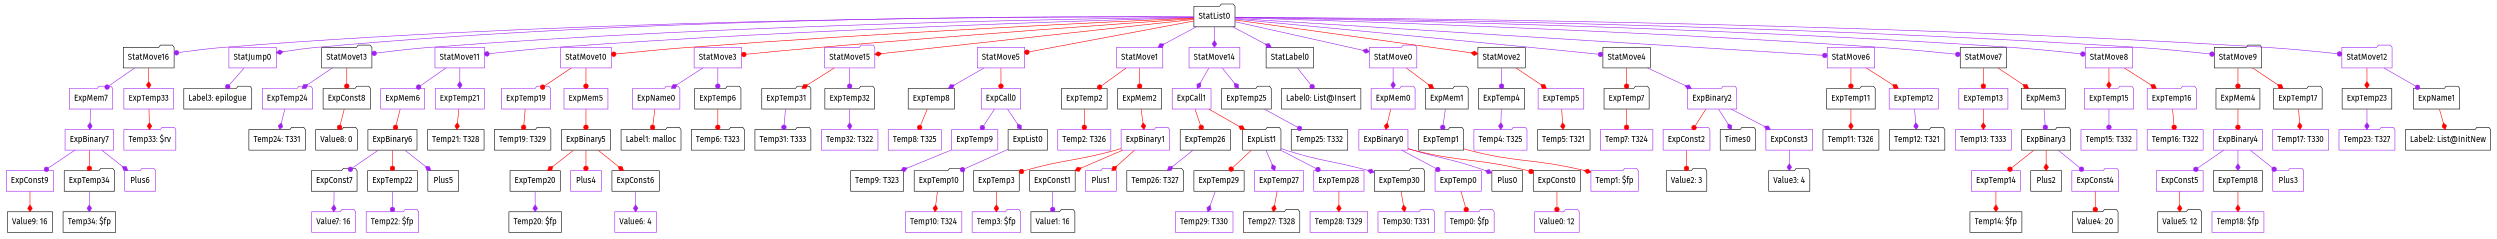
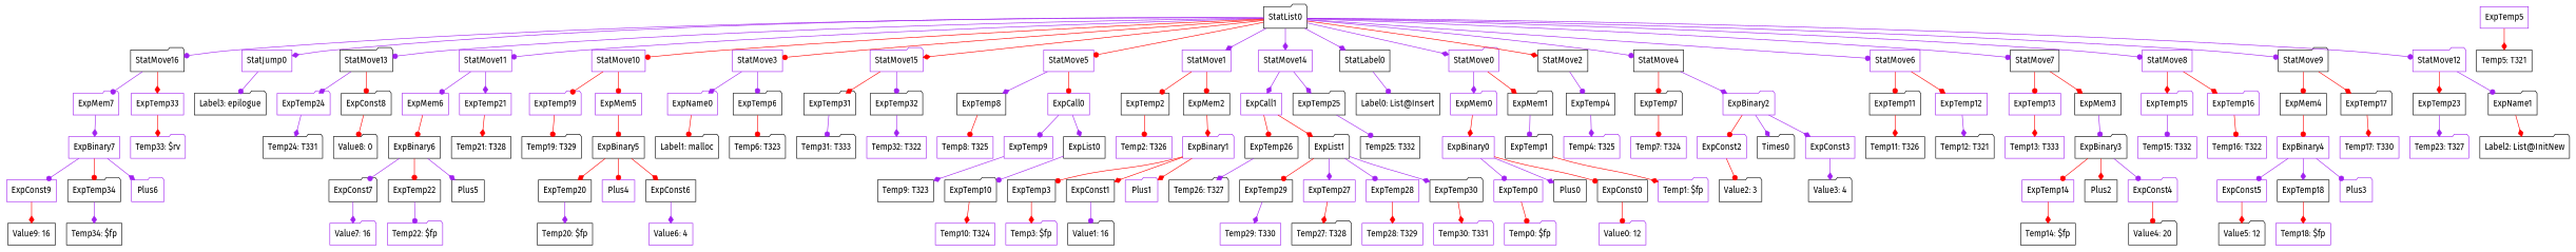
  digraph {
    fontname="Fira Sans"
    ordering=out
    node [color=black fontname="Fira Sans" shape=box]
    edge [arrowhead=diamond color=red fontname="Fira Sans"]
    ExpMem7 [color=purple shape=folder]
    ExpBinary7 [color=purple]
    ExpConst9 [color=purple]
    ExpTemp34 [shape=folder]
    Plus6 [color=purple shape=folder]
    "Value9: 16"
    "Temp34: $fp"
    StatMove16 [shape=folder]
    ExpTemp33 [color=purple]
    "Temp33: $rv" [color=purple shape=folder]
    "Temp29: T330" [color=purple]
    ExpTemp29
    ExpTemp27 [color=purple]
    "Temp27: T328" [shape=folder]
    StatJump0 [color=purple]
    "Label3: epilogue" [shape=folder]
    ExpCall1 [color=purple]
    ExpTemp26
    ExpList1 [shape=folder]
    "Temp26: T327" [shape=folder]
    ExpTemp28 [color=purple]
    ExpTemp30 [shape=folder]
    "Temp28: T329" [color=purple]
    "Temp30: T331" [color=purple shape=folder]
    ExpTemp25 [shape=folder]
    "Temp25: T332"
    StatMove13 [shape=folder]
    ExpTemp24 [color=purple shape=folder]
    ExpConst8 [shape=folder]
    "Temp24: T331" [shape=folder]
    "Value8: 0" [shape=folder]
    ExpMem6 [color=purple]
    ExpBinary6
    ExpConst7 [shape=folder]
    ExpTemp22
    Plus5
    "Value7: 16" [color=purple shape=folder]
    "Temp22: $fp" [color=purple shape=folder]
    StatMove11 [color=purple]
    ExpTemp21 [color=purple]
    "Temp21: T328"
    ExpBinary5
    ExpTemp20
    Plus4 [color=purple]
    ExpConst6
    "Temp20: $fp"
    "Value6: 4" [color=purple]
    StatMove10 [color=purple]
    ExpTemp19 [color=purple shape=folder]
    ExpMem5 [color=purple]
    "Temp19: T329" [shape=folder]
    ExpBinary4 [color=purple]
    ExpMem4
    ExpConst5 [color=purple]
    ExpTemp18
    Plus3 [color=purple shape=folder]
    "Value5: 12" [shape=folder]
    "Temp18: $fp" [color=purple]
    "Temp4: T325" [color=purple shape=folder]
    ExpTemp4
    ExpName0 [color=purple shape=folder]
    "Label1: malloc" [shape=folder]
    StatMove3 [color=purple]
    ExpTemp6 [shape=folder]
    "Temp6: T323" [shape=folder]
    StatMove15 [color=purple shape=folder]
    ExpTemp31 [shape=folder]
    ExpTemp32 [shape=folder]
    "Temp31: T333" [shape=folder]
    "Temp32: T322" [color=purple]
    ExpTemp11 [shape=folder]
    "Temp11: T326"
    ExpTemp5 [color=purple]
    "Temp5: T321"
    ExpTemp1 [shape=folder]
    "Temp1: $fp" [color=purple shape=folder]
    ExpTemp14 [color=purple]
    "Temp14: $fp"
    "Temp3: $fp" [color=purple shape=folder]
    ExpTemp3
    "Value1: 16" [shape=folder]
    ExpConst1
    StatMove5 [color=purple]
    ExpTemp8
    ExpCall0 [color=purple]
    "Temp8: T325" [color=purple]
    ExpTemp9 [color=purple]
    ExpList0
    "Temp9: T323"
    ExpTemp10 [shape=folder]
    StatMove1 [color=purple]
    ExpTemp2
    ExpMem2
    "Temp2: T326" [color=purple]
    ExpBinary1 [color=purple shape=folder]
    Plus1 [color=purple shape=folder]
    "Temp23: T327" [color=purple shape=folder]
    ExpTemp23
    ExpBinary0 [color=purple]
    ExpTemp0 [color=purple]
    Plus0
    ExpConst0
    "Temp0: $fp" [color=purple shape=folder]
    "Value0: 12" [color=purple shape=folder]
    ExpTemp12 [color=purple]
    "Temp12: T321" [shape=folder]
    StatMove14 [color=purple]
    "Temp10: T324" [color=purple]
    ExpTemp17 [shape=folder]
    "Temp17: T330" [color=purple]
    ExpTemp7 [shape=folder]
    "Temp7: T324" [color=purple]
    StatList0 [shape=folder]
    StatLabel0
    StatMove0 [color=purple shape=folder]
    StatMove2
    StatMove4
    StatMove6 [color=purple]
    StatMove7
    StatMove8 [color=purple]
    StatMove9 [shape=folder]
    StatMove12 [color=purple shape=folder]
    "Label0: List@Insert"
    ExpMem0 [color=purple shape=folder]
    ExpMem1 [shape=folder]
    ExpBinary2 [color=purple shape=folder]
    ExpTemp13 [color=purple]
    ExpMem3
    ExpTemp15 [color=purple shape=folder]
    ExpTemp16 [color=purple shape=folder]
    ExpName1 [shape=folder]
    ExpConst2 [color=purple shape=folder]
    Times0 [shape=folder]
    ExpConst3 [color=purple]
    "Temp13: T333" [color=purple]
    ExpBinary3 [shape=folder]
    "Temp15: T332" [color=purple]
    "Temp16: T322" [color=purple]
    "Label2: List@InitNew" [shape=folder]
    "Value2: 3" [shape=folder]
    "Value3: 4" [shape=folder]
    Plus2
    ExpConst4 [color=purple shape=folder]
    "Value4: 20" [shape=folder]
    ExpMem7 -> ExpBinary7 [color=purple]
    ExpBinary7 -> ExpConst9 [arrowhead=dot color=purple]
    ExpBinary7 -> ExpTemp34 [arrowhead=dot]
    ExpBinary7 -> Plus6 [color=purple]
    ExpConst9 -> "Value9: 16"
    ExpTemp34 -> "Temp34: $fp" [color=purple]
    StatMove16 -> ExpMem7 [arrowhead=dot color=purple]
    StatMove16 -> ExpTemp33
    ExpTemp33 -> "Temp33: $rv"
    ExpTemp29 -> "Temp29: T330" [color=purple]
    ExpTemp27 -> "Temp27: T328"
    StatJump0 -> "Label3: epilogue" [arrowhead=dot color=purple]
    ExpCall1 -> ExpTemp26 [arrowhead=dot]
    ExpCall1 -> ExpList1
    ExpTemp26 -> "Temp26: T327" [color=purple]
    ExpList1 -> ExpTemp29 [arrowhead=dot]
    ExpList1 -> ExpTemp27 [color=purple]
    ExpList1 -> ExpTemp28 [arrowhead=dot color=purple]
    ExpList1 -> ExpTemp30 [color=purple]
    ExpTemp28 -> "Temp28: T329"
    ExpTemp30 -> "Temp30: T331"
    ExpTemp25 -> "Temp25: T332" [arrowhead=dot color=purple]
    StatMove13 -> ExpTemp24 [color=purple]
    StatMove13 -> ExpConst8 [arrowhead=dot]
    ExpTemp24 -> "Temp24: T331" [color=purple]
    ExpConst8 -> "Value8: 0" [arrowhead=dot]
    ExpMem6 -> ExpBinary6 [arrowhead=dot]
    ExpBinary6 -> ExpConst7 [arrowhead=dot color=purple]
    ExpBinary6 -> ExpTemp22 [arrowhead=dot]
    ExpBinary6 -> Plus5 [color=purple]
    ExpConst7 -> "Value7: 16" [color=purple]
    ExpTemp22 -> "Temp22: $fp" [arrowhead=dot color=purple]
    StatMove11 -> ExpMem6 [arrowhead=dot color=purple]
    StatMove11 -> ExpTemp21 [color=purple]
    ExpTemp21 -> "Temp21: T328"
    ExpBinary5 -> ExpTemp20
    ExpBinary5 -> Plus4 [arrowhead=dot]
    ExpBinary5 -> ExpConst6
    ExpTemp20 -> "Temp20: $fp" [color=purple]
    ExpConst6 -> "Value6: 4" [color=purple]
    StatMove10 -> ExpTemp19 [arrowhead=dot]
    StatMove10 -> ExpMem5 [arrowhead=dot]
    ExpTemp19 -> "Temp19: T329" [arrowhead=dot]
    ExpMem5 -> ExpBinary5 [arrowhead=dot]
    ExpBinary4 -> ExpConst5 [arrowhead=dot color=purple]
    ExpBinary4 -> ExpTemp18 [color=purple]
    ExpBinary4 -> Plus3 [arrowhead=dot color=purple]
    ExpMem4 -> ExpBinary4 [arrowhead=dot]
    ExpConst5 -> "Value5: 12"
    ExpTemp18 -> "Temp18: $fp"
    ExpTemp4 -> "Temp4: T325" [color=purple]
    ExpName0 -> "Label1: malloc" [arrowhead=dot]
    StatMove3 -> ExpName0 [color=purple]
    StatMove3 -> ExpTemp6 [arrowhead=dot color=purple]
    ExpTemp6 -> "Temp6: T323" [arrowhead=dot]
    StatMove15 -> ExpTemp31
    StatMove15 -> ExpTemp32 [arrowhead=dot color=purple]
    ExpTemp31 -> "Temp31: T333" [arrowhead=dot color=purple]
    ExpTemp32 -> "Temp32: T322" [color=purple]
    ExpTemp11 -> "Temp11: T326"
    ExpTemp5 -> "Temp5: T321"
    ExpTemp1 -> "Temp1: $fp"
    ExpTemp14 -> "Temp14: $fp"
    ExpTemp3 -> "Temp3: $fp"
    ExpConst1 -> "Value1: 16" [arrowhead=dot color=purple]
    StatMove5 -> ExpTemp8 [color=purple]
    StatMove5 -> ExpCall0 [arrowhead=dot]
    ExpTemp8 -> "Temp8: T325" [arrowhead=dot]
    ExpCall0 -> ExpTemp9 [arrowhead=dot color=purple]
    ExpCall0 -> ExpList0 [color=purple]
    ExpTemp9 -> "Temp9: T323" [color=purple]
    ExpList0 -> ExpTemp10 [arrowhead=dot color=purple]
    ExpTemp10 -> "Temp10: T324"
    StatMove1 -> ExpTemp2 [arrowhead=dot]
    StatMove1 -> ExpMem2 [arrowhead=dot]
    ExpTemp2 -> "Temp2: T326" [arrowhead=dot]
    ExpMem2 -> ExpBinary1
    ExpBinary1 -> ExpTemp3 [arrowhead=dot]
    ExpBinary1 -> ExpConst1
    ExpBinary1 -> Plus1
    ExpTemp23 -> "Temp23: T327" [color=purple]
    ExpBinary0 -> ExpTemp0 [arrowhead=dot color=purple]
    ExpBinary0 -> Plus0 [color=purple]
    ExpBinary0 -> ExpConst0 [arrowhead=dot]
    ExpTemp0 -> "Temp0: $fp" [arrowhead=dot]
    ExpConst0 -> "Value0: 12" [arrowhead=dot]
    ExpTemp12 -> "Temp12: T321" [color=purple]
    StatMove14 -> ExpCall1 [color=purple]
    StatMove14 -> ExpTemp25 [color=purple]
    ExpTemp17 -> "Temp17: T330"
    ExpTemp7 -> "Temp7: T324" [arrowhead=dot]
    StatList0 -> StatMove16 [arrowhead=dot color=purple]
    StatList0 -> StatJump0 [color=purple]
    StatList0 -> StatMove13 [arrowhead=dot color=purple]
    StatList0 -> StatMove11 [arrowhead=dot color=purple]
    StatList0 -> StatMove10 [arrowhead=dot]
    StatList0 -> StatMove3 [arrowhead=dot]
    StatList0 -> StatMove15
    StatList0 -> StatMove5 [arrowhead=dot]
    StatList0 -> StatMove1 [color=purple]
    StatList0 -> StatMove14 [color=purple]
    StatList0 -> StatLabel0 [color=purple]
    StatList0 -> StatMove0 [color=purple]
    StatList0 -> StatMove2
    StatList0 -> StatMove4 [arrowhead=dot color=purple]
    StatList0 -> StatMove6 [arrowhead=dot color=purple]
    StatList0 -> StatMove7 [arrowhead=dot color=purple]
    StatList0 -> StatMove8 [arrowhead=dot color=purple]
    StatList0 -> StatMove9 [arrowhead=dot color=purple]
    StatList0 -> StatMove12 [arrowhead=dot color=purple]
    StatLabel0 -> "Label0: List@Insert" [arrowhead=dot color=purple]
    StatMove0 -> ExpMem0 [color=purple]
    StatMove0 -> ExpMem1
    StatMove2 -> ExpTemp4 [arrowhead=dot color=purple]
-   StatMove2 -> ExpTemp5
    StatMove4 -> ExpTemp7 [arrowhead=dot]
    StatMove4 -> ExpBinary2 [color=purple]
    StatMove6 -> ExpTemp11 [arrowhead=dot]
    StatMove6 -> ExpTemp12
    StatMove7 -> ExpTemp13 [arrowhead=dot]
    StatMove7 -> ExpMem3
    StatMove8 -> ExpTemp15
    StatMove8 -> ExpTemp16
    StatMove9 -> ExpMem4 [arrowhead=dot]
    StatMove9 -> ExpTemp17
    StatMove12 -> ExpTemp23
    StatMove12 -> ExpName1 [arrowhead=dot color=purple]
    ExpMem0 -> ExpBinary0
    ExpMem1 -> ExpTemp1 [arrowhead=dot color=purple]
    ExpBinary2 -> ExpConst2 [arrowhead=dot]
    ExpBinary2 -> Times0 [color=purple]
    ExpBinary2 -> ExpConst3 [color=purple]
    ExpTemp13 -> "Temp13: T333"
    ExpMem3 -> ExpBinary3 [arrowhead=dot color=purple]
    ExpTemp15 -> "Temp15: T332" [arrowhead=dot color=purple]
    ExpTemp16 -> "Temp16: T322" [arrowhead=dot]
    ExpName1 -> "Label2: List@InitNew"
    ExpConst2 -> "Value2: 3" [arrowhead=dot]
    ExpConst3 -> "Value3: 4" [color=purple]
    ExpBinary3 -> ExpTemp14 [arrowhead=dot]
    ExpBinary3 -> Plus2
    ExpBinary3 -> ExpConst4 [arrowhead=dot color=purple]
    ExpConst4 -> "Value4: 20" [arrowhead=dot]
  }
